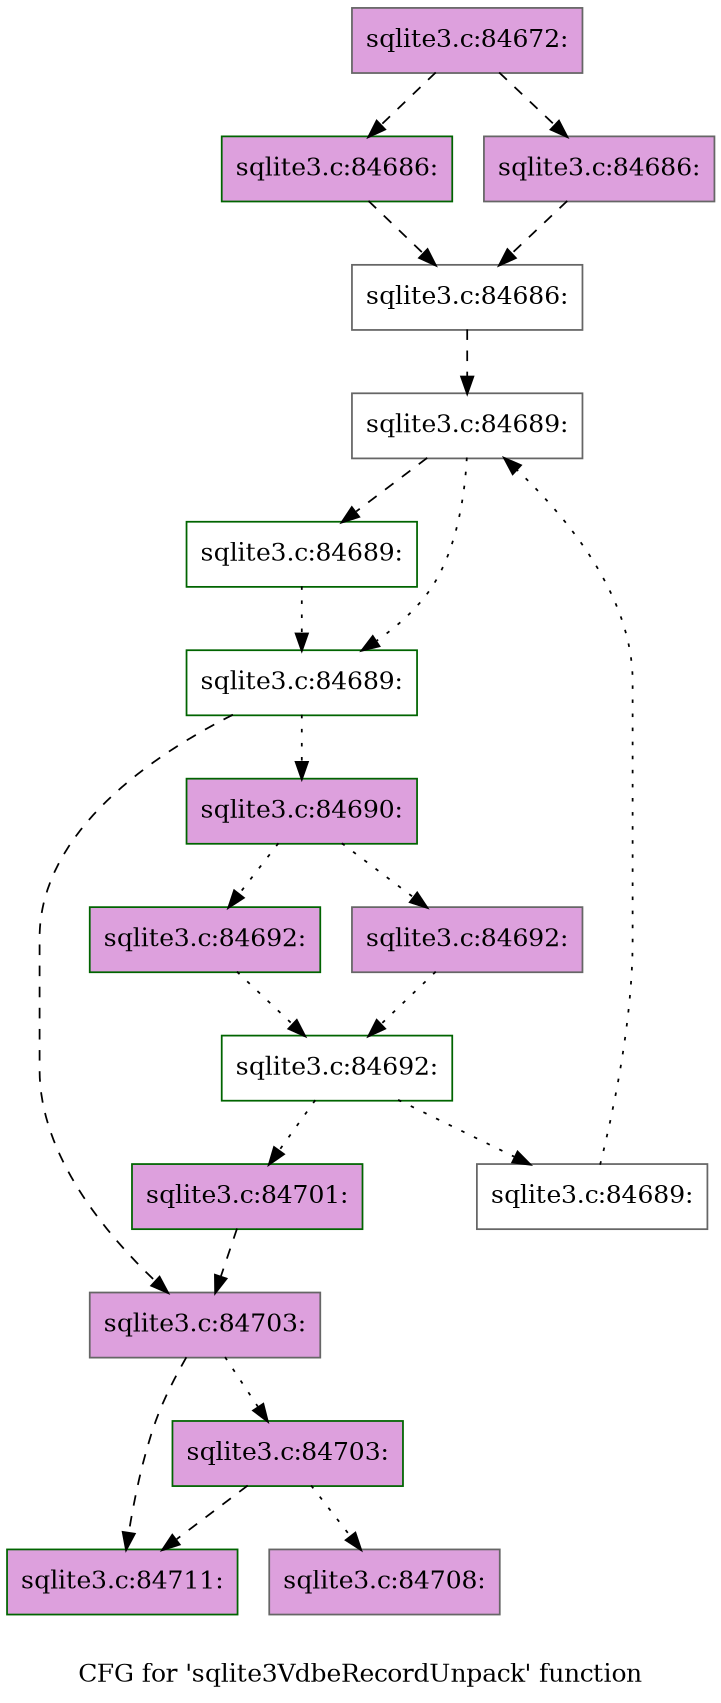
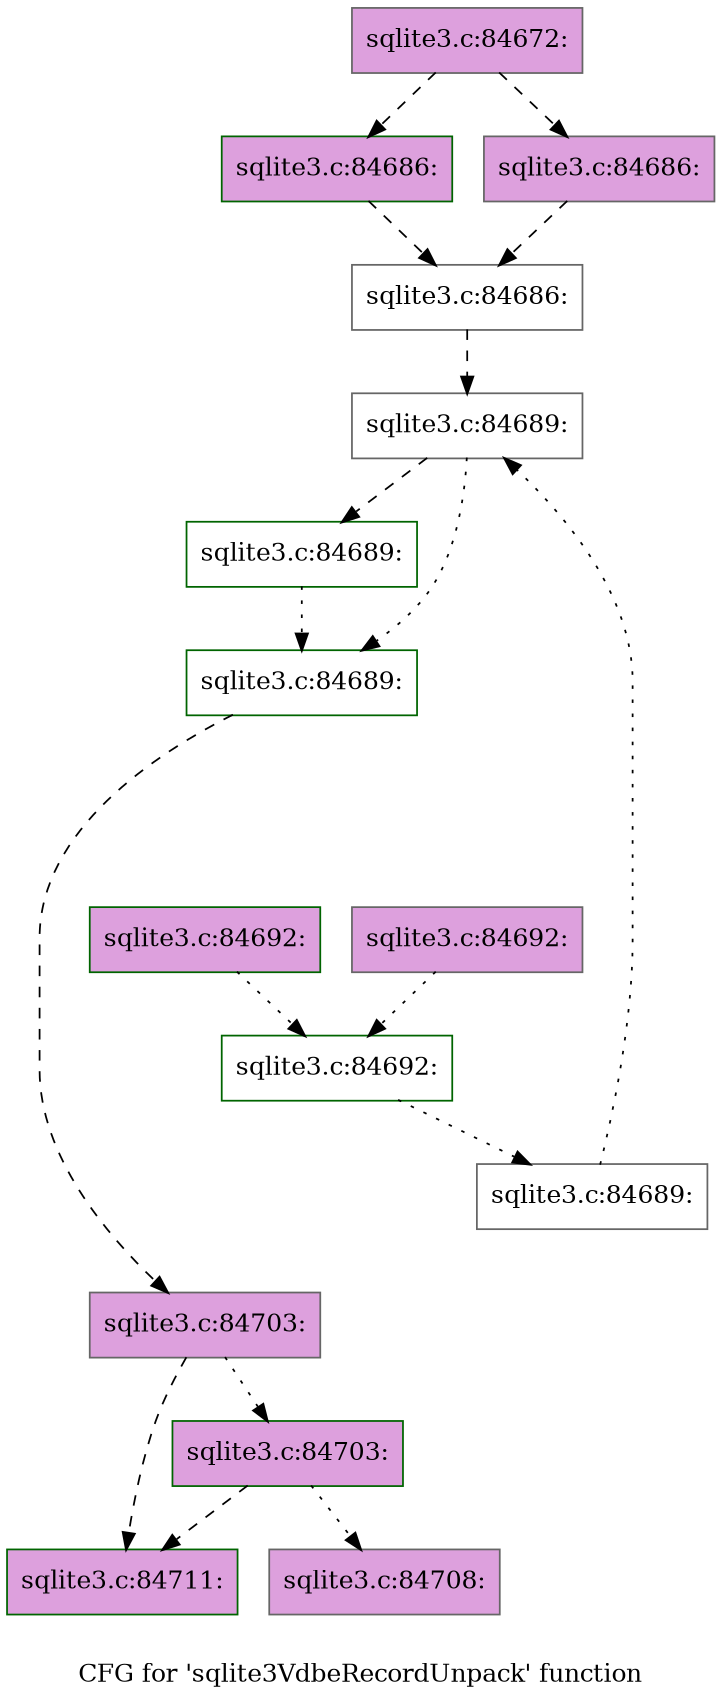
  digraph {
    label="CFG for 'sqlite3VdbeRecordUnpack' function"
    node [color=darkgreen fillcolor=plum shape=record style=filled]
    edge [style=dotted]
    n1 [color=gray40 label="{sqlite3.c:84672:}"]
    n2 [label="{sqlite3.c:84686:}"]
    n3 [color=gray40 label="{sqlite3.c:84686:}"]
    n4 [color=gray40 fillcolor=white label="{sqlite3.c:84686:}"]
    n5 [color=gray40 fillcolor=white label="{sqlite3.c:84689:}"]
    n6 [fillcolor=white label="{sqlite3.c:84689:}"]
    n7 [fillcolor=white label="{sqlite3.c:84689:}"]
-   n8 [label="{sqlite3.c:84690:}"]
    n9 [color=gray40 label="{sqlite3.c:84703:}"]
    n10 [label="{sqlite3.c:84692:}"]
    n11 [color=gray40 label="{sqlite3.c:84692:}"]
    n12 [label="{sqlite3.c:84703:}"]
    n13 [label="{sqlite3.c:84711:}"]
    n14 [fillcolor=white label="{sqlite3.c:84692:}"]
    n15 [color=gray40 label="{sqlite3.c:84708:}"]
-   n16 [label="{sqlite3.c:84701:}"]
    n17 [color=gray40 fillcolor=white label="{sqlite3.c:84689:}"]
    n1 -> n2 [style=dashed]
    n1 -> n3 [style=dashed]
    n2 -> n4 [style=dashed]
    n3 -> n4 [style=dashed]
    n4 -> n5 [style=dashed]
    n5 -> n6 [style=dashed]
    n5 -> n7
    n6 -> n7
-   n7 -> n8
    n7 -> n9 [style=dashed]
-   n8 -> n10
-   n8 -> n11
    n9 -> n12
    n9 -> n13 [style=dashed]
    n10 -> n14
    n11 -> n14
    n12 -> n13 [style=dashed]
    n12 -> n15
-   n14 -> n16
    n14 -> n17
-   n16 -> n9 [style=dashed]
    n17 -> n5
  }
